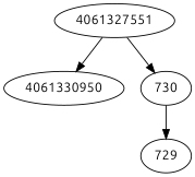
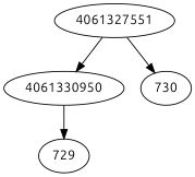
  strict digraph {
    fontname=Ubuntu
    node [fontname=Ubuntu]
    edge [fontname=Ubuntu]
    4061330950
    729
    4061327551
    730
-   730 -> 729
+   4061330950 -> 729
    4061327551 -> 4061330950
    4061327551 -> 730
  }
